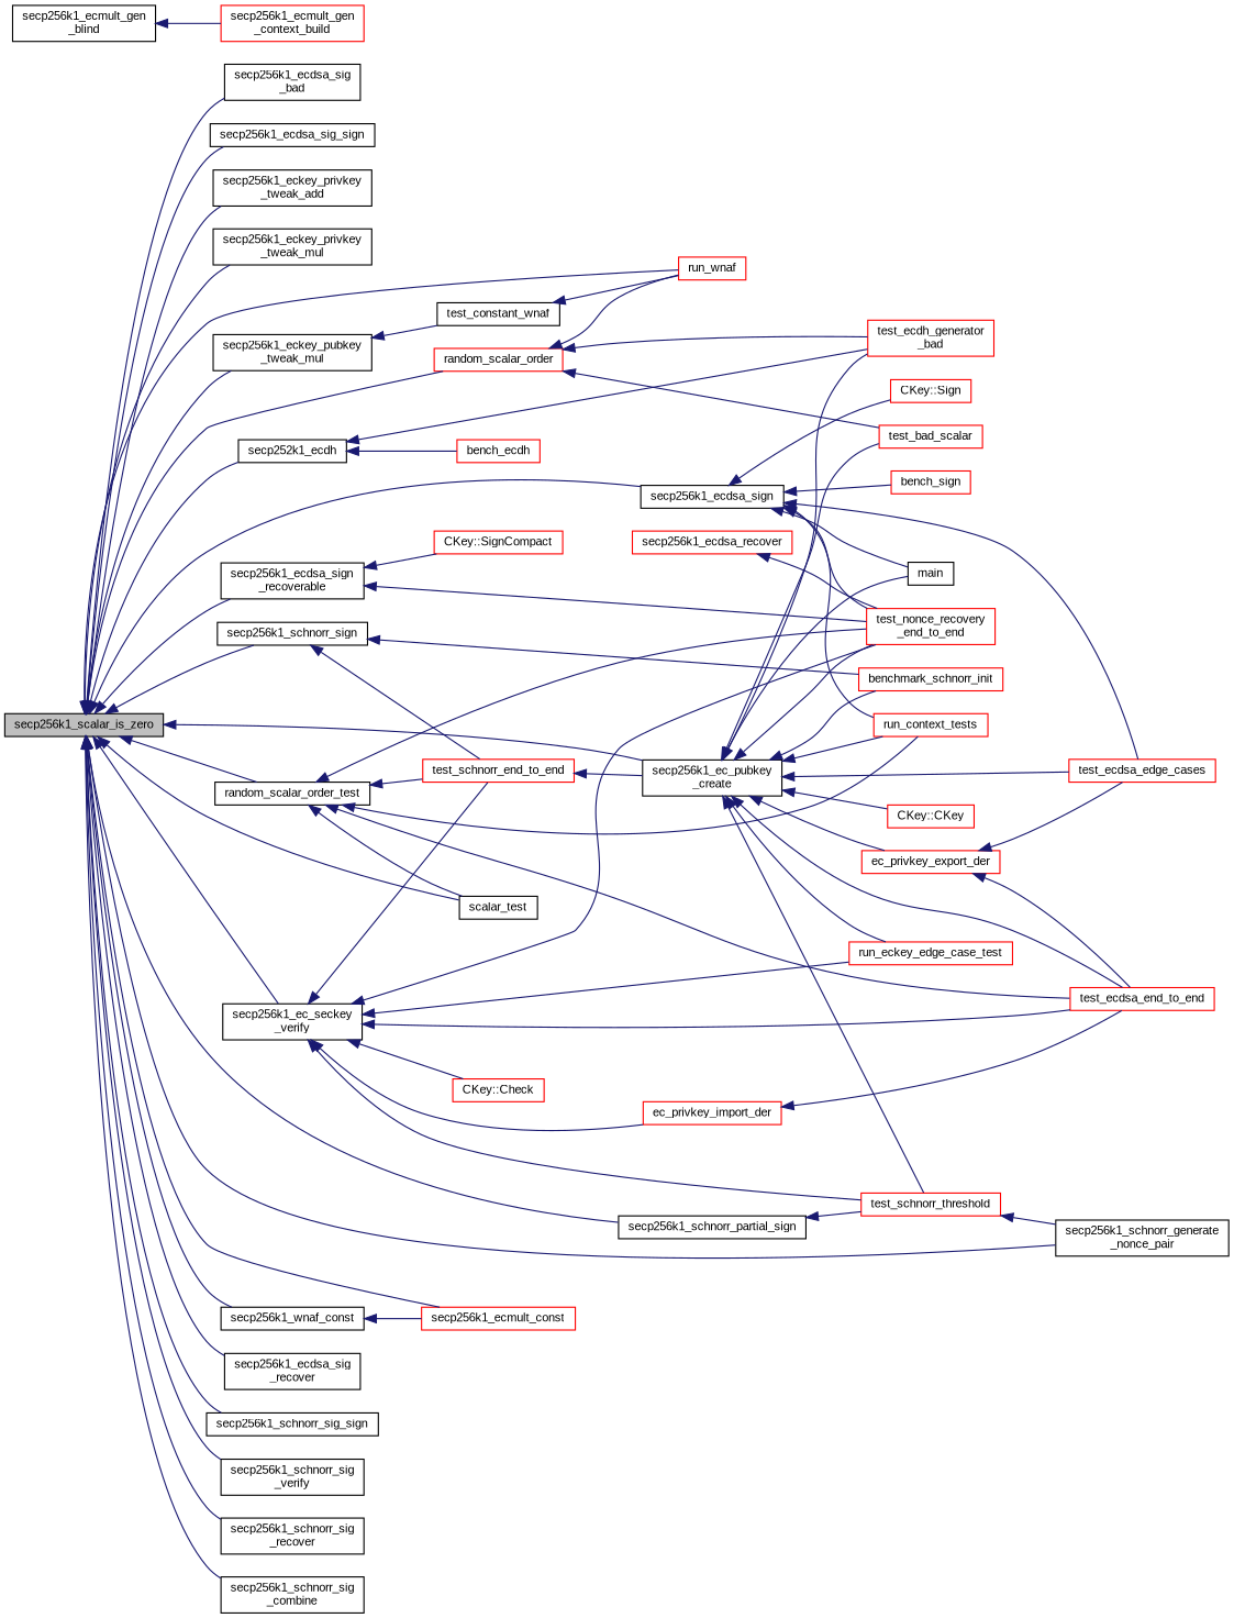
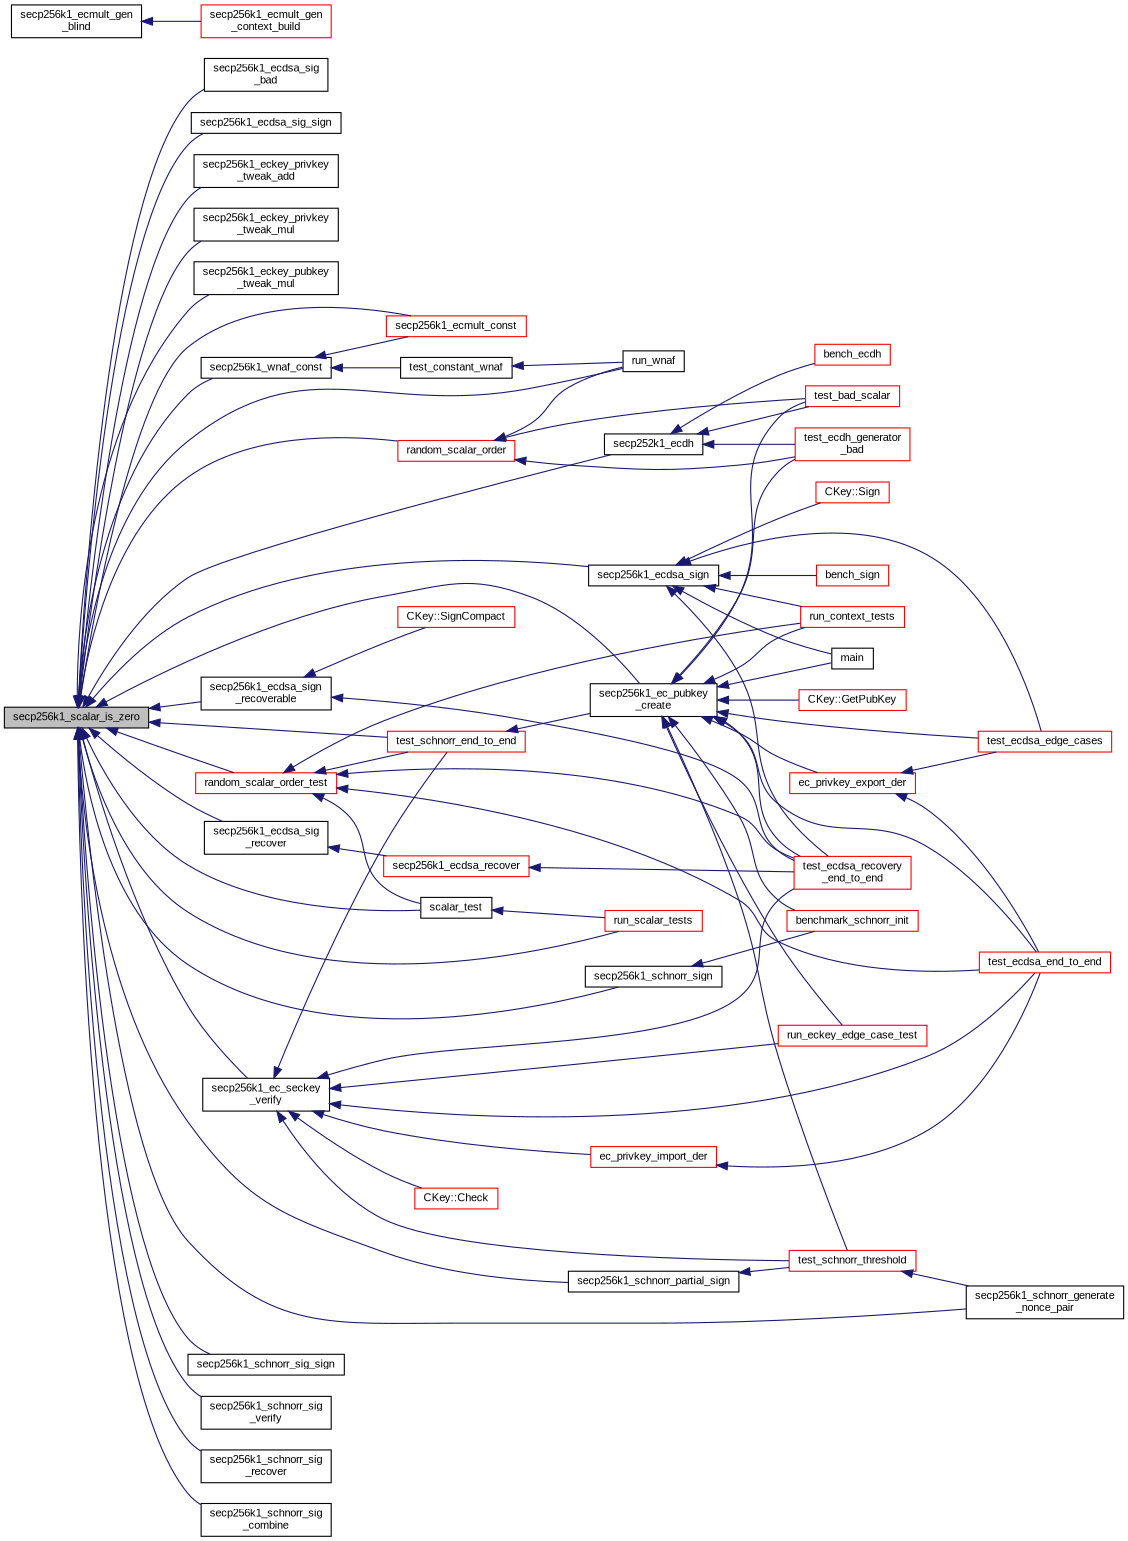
  digraph {
    fontname="Liberation Sans"
    rankdir=LR
    node [color=red fillcolor=white fontname="Liberation Sans" fontsize=10 shape=record style=filled]
    edge [color=midnightblue dir=back fontname="Liberation Sans" fontsize=10 labelfontname=Helvetica labelfontsize=10 style=solid]
    n1 [color=black fillcolor=grey75 fontcolor=black height=0.2 label=secp256k1_scalar_is_zero width=0.4]
    n2 [color=black height=0.2 label="secp256k1_ecdsa_sig\l_bad" width=0.4]
    n3 [color=black height=0.2 label=secp256k1_ecdsa_sig_sign width=0.4]
    n4 [color=black height=0.2 label="secp256k1_eckey_privkey\l_tweak_add" width=0.4]
    n5 [color=black height=0.2 label="secp256k1_eckey_privkey\l_tweak_mul" width=0.4]
    n6 [color=black height=0.2 label="secp256k1_eckey_pubkey\l_tweak_mul" width=0.4]
    n7 [color=black height=0.2 label=secp256k1_wnaf_const width=0.4]
    n8 [height=0.2 label=secp256k1_ecmult_const width=0.4]
-   n9 [height=0.2 label=run_wnaf width=0.4]
+   n9 [color=black height=0.2 label=run_wnaf width=0.4]
    n10 [color=black height=0.2 label=secp252k1_ecdh width=0.4]
    n11 [color=black height=0.2 label="secp256k1_ecdsa_sig\l_recover" width=0.4]
    n12 [color=black height=0.2 label="secp256k1_ecdsa_sign\l_recoverable" width=0.4]
    n13 [color=black height=0.2 label=secp256k1_schnorr_sign width=0.4]
    n14 [color=black height=0.2 label="secp256k1_schnorr_generate\l_nonce_pair" width=0.4]
    n15 [color=black height=0.2 label=secp256k1_schnorr_partial_sign width=0.4]
    n16 [color=black height=0.2 label=secp256k1_schnorr_sig_sign width=0.4]
    n17 [color=black height=0.2 label="secp256k1_schnorr_sig\l_verify" width=0.4]
    n18 [color=black height=0.2 label="secp256k1_schnorr_sig\l_recover" width=0.4]
    n19 [color=black height=0.2 label="secp256k1_schnorr_sig\l_combine" width=0.4]
    n20 [color=black height=0.2 label=secp256k1_ecdsa_sign width=0.4]
    n21 [color=black height=0.2 label="secp256k1_ec_seckey\l_verify" width=0.4]
    n22 [color=black height=0.2 label="secp256k1_ec_pubkey\l_create" width=0.4]
-   n23 [color=black height=0.2 label=random_scalar_order_test width=0.4]
+   n23 [height=0.2 label=random_scalar_order_test width=0.4]
    n24 [color=black height=0.2 label=scalar_test width=0.4]
+   n25 [height=0.2 label=run_scalar_tests width=0.4]
    n26 [height=0.2 label=random_scalar_order width=0.4]
    n27 [color=black height=0.2 label=test_constant_wnaf width=0.4]
    n28 [color=black height=0.2 label="secp256k1_ecmult_gen\l_blind" width=0.4]
    n29 [height=0.2 label="secp256k1_ecmult_gen\l_context_build" width=0.4]
    n30 [height=0.2 label=bench_ecdh width=0.4]
    n31 [height=0.2 label="test_ecdh_generator\l_bad" width=0.4]
    n32 [height=0.2 label=test_bad_scalar width=0.4]
    n33 [height=0.2 label=secp256k1_ecdsa_recover width=0.4]
-   n34 [height=0.2 label="test_nonce_recovery\l_end_to_end" width=0.4]
+   n34 [height=0.2 label="test_ecdsa_recovery\l_end_to_end" width=0.4]
    n35 [height=0.2 label="CKey::SignCompact" width=0.4]
    n36 [height=0.2 label=benchmark_schnorr_init width=0.4]
    n37 [height=0.2 label=test_schnorr_end_to_end width=0.4]
    n38 [height=0.2 label=test_schnorr_threshold width=0.4]
    n39 [height=0.2 label="CKey::Sign" width=0.4]
    n40 [height=0.2 label=bench_sign width=0.4]
    n41 [color=black height=0.2 label=main width=0.4]
    n42 [height=0.2 label=run_context_tests width=0.4]
    n43 [height=0.2 label=test_ecdsa_edge_cases width=0.4]
    n44 [height=0.2 label=test_ecdsa_end_to_end width=0.4]
    n45 [height=0.2 label=ec_privkey_import_der width=0.4]
    n46 [height=0.2 label="CKey::Check" width=0.4]
    n47 [height=0.2 label=run_eckey_edge_case_test width=0.4]
    n48 [height=0.2 label=ec_privkey_export_der width=0.4]
-   n49 [height=0.2 label="CKey::CKey" width=0.4]
+   n49 [height=0.2 label="CKey::GetPubKey" width=0.4]
    n1 -> n2
    n1 -> n3
    n1 -> n4
    n1 -> n5
    n1 -> n6
    n1 -> n7
    n1 -> n8
    n1 -> n9
    n1 -> n10
    n1 -> n11
    n1 -> n12
    n1 -> n13
    n1 -> n14
    n1 -> n15
    n1 -> n16
    n1 -> n17
    n1 -> n18
    n1 -> n19
    n1 -> n20
    n1 -> n21
    n1 -> n22
    n1 -> n23
    n1 -> n24
+   n1 -> n25
    n1 -> n26
    n7 -> n8
-   n6 -> n27
+   n7 -> n27
    n10 -> n30
    n10 -> n31
+   n10 -> n32
+   n11 -> n33
    n12 -> n34
    n12 -> n35
    n13 -> n36
-   n13 -> n37
+   n1 -> n37
    n15 -> n38
    n20 -> n34
    n20 -> n39
    n20 -> n40
    n20 -> n41
    n20 -> n42
    n20 -> n43
    n21 -> n34
    n21 -> n37
    n21 -> n38
    n21 -> n44
    n21 -> n45
    n21 -> n46
    n21 -> n47
    n22 -> n31
    n22 -> n32
    n22 -> n34
    n22 -> n36
    n22 -> n38
    n22 -> n41
    n22 -> n42
    n22 -> n43
    n22 -> n44
    n22 -> n47
    n22 -> n48
    n22 -> n49
    n23 -> n24
    n23 -> n34
    n23 -> n37
    n23 -> n42
    n23 -> n44
+   n24 -> n25
    n26 -> n9
    n26 -> n31
    n26 -> n32
    n27 -> n9
    n28 -> n29
    n33 -> n34
    n37 -> n22
    n38 -> n14
    n45 -> n44
    n48 -> n43
    n48 -> n44
  }
